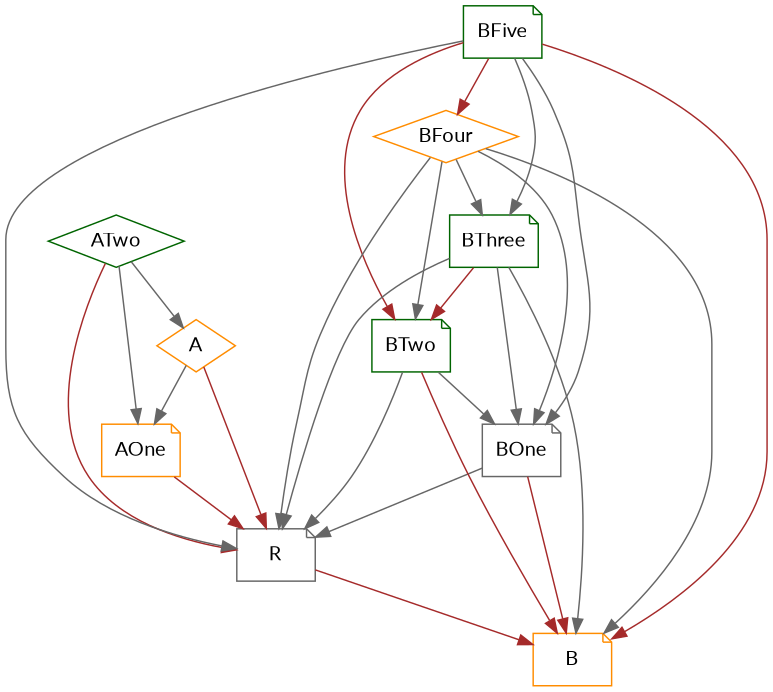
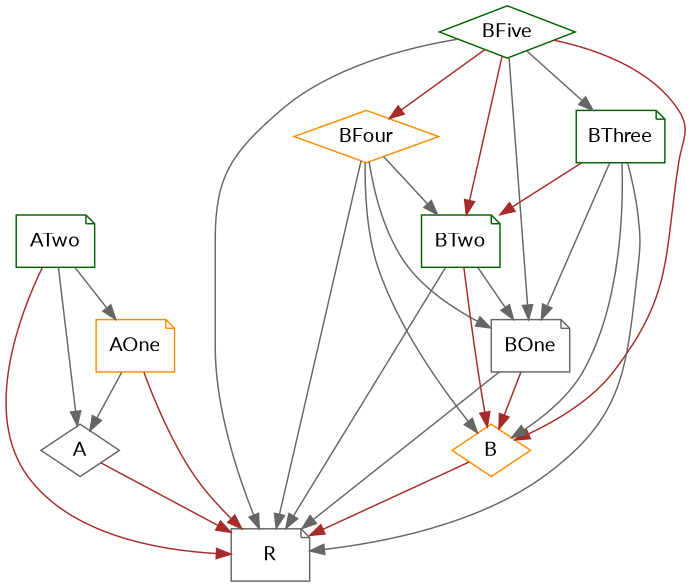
  digraph {
    fontname=Lato
    rankdir=TB
    node [color=darkgreen fontname=Lato shape=note]
    edge [arrowhead=normal color=gray40 fontname=Lato]
-   n1 [label=ATwo shape=diamond]
-   n2 [color=darkorange label=A shape=diamond]
+   n1 [label=ATwo]
+   n2 [color=gray40 label=A shape=diamond]
    n3 [color=darkorange label=AOne]
    n4 [color=gray40 label=R]
-   n5 [label=BFive]
-   n6 [color=darkorange label=B]
+   n5 [label=BFive shape=diamond]
+   n6 [color=darkorange label=B shape=diamond]
    n7 [color=gray40 label=BOne]
    n8 [color=darkorange label=BFour shape=diamond]
    n9 [label=BTwo]
    n10 [label=BThree]
    n1 -> n2
    n1 -> n3
    n1 -> n4 [color=brown]
    n2 -> n4 [color=brown]
-   n2 -> n3
+   n3 -> n2
    n3 -> n4 [color=brown]
    n5 -> n4
    n5 -> n6 [color=brown]
    n5 -> n7
    n5 -> n8 [color=brown]
    n5 -> n9 [color=brown]
    n5 -> n10
-   n4 -> n6 [color=brown]
+   n6 -> n4 [color=brown]
    n7 -> n4
    n7 -> n6 [color=brown]
    n8 -> n4
    n8 -> n6
    n8 -> n7
    n8 -> n9
-   n8 -> n10
    n9 -> n4
    n9 -> n6 [color=brown]
    n9 -> n7
    n10 -> n4
    n10 -> n6
    n10 -> n7
    n10 -> n9 [color=brown]
  }
